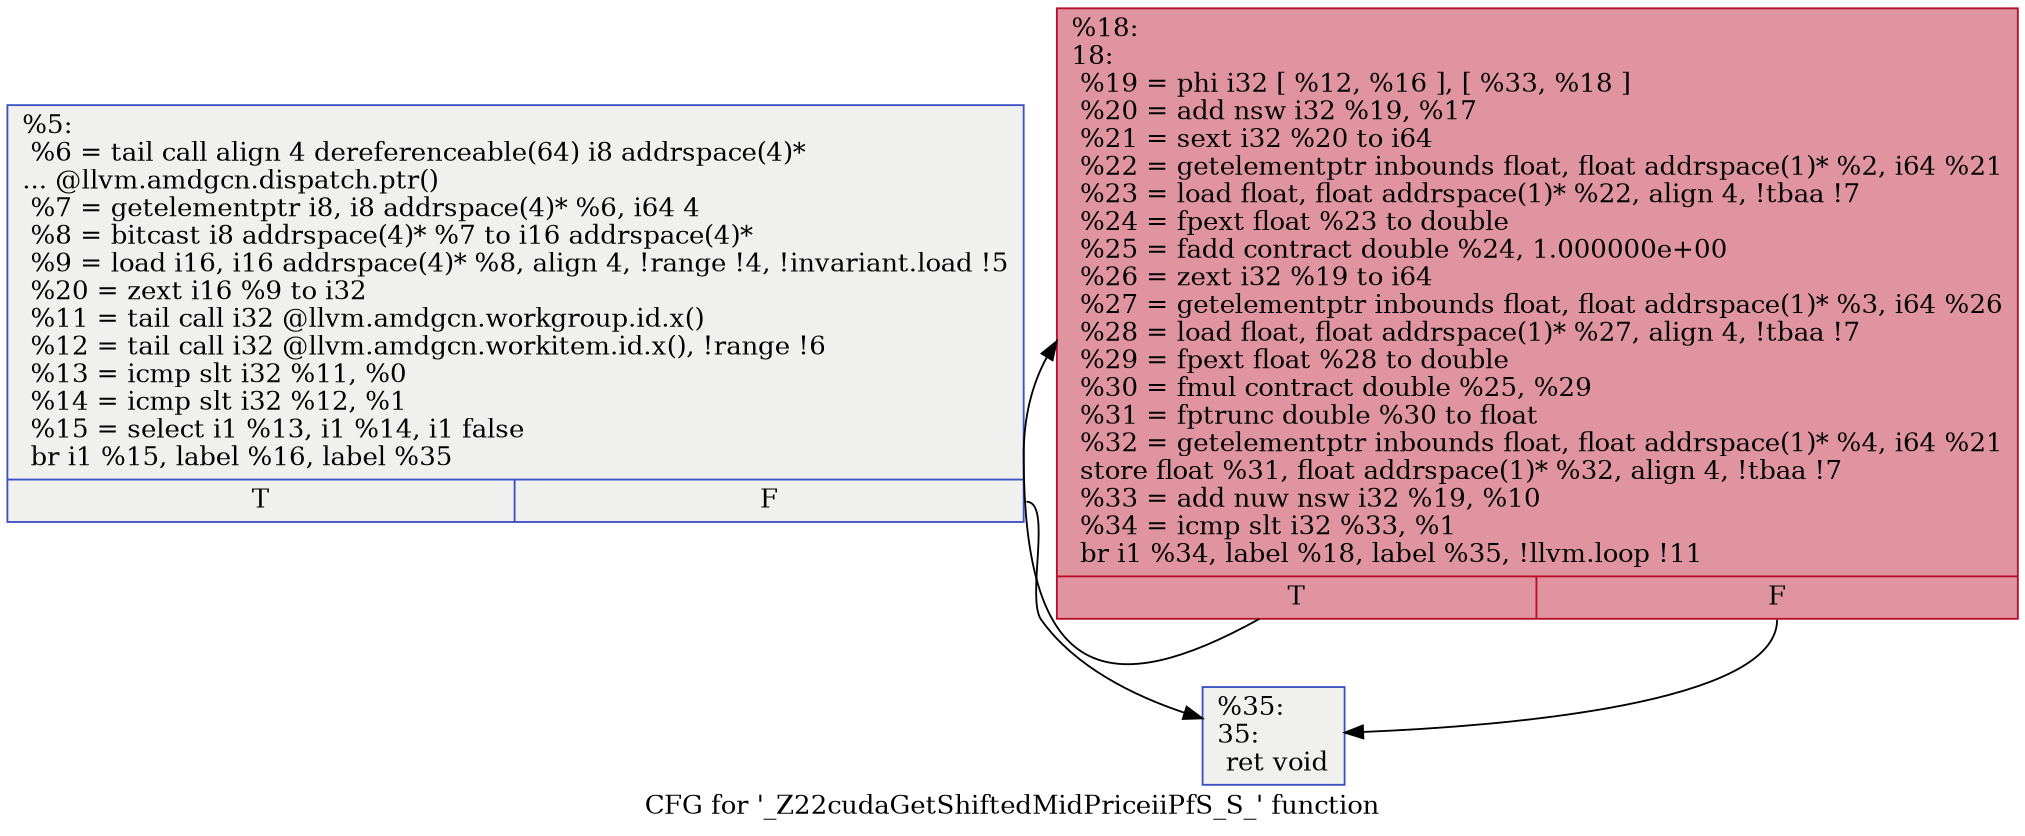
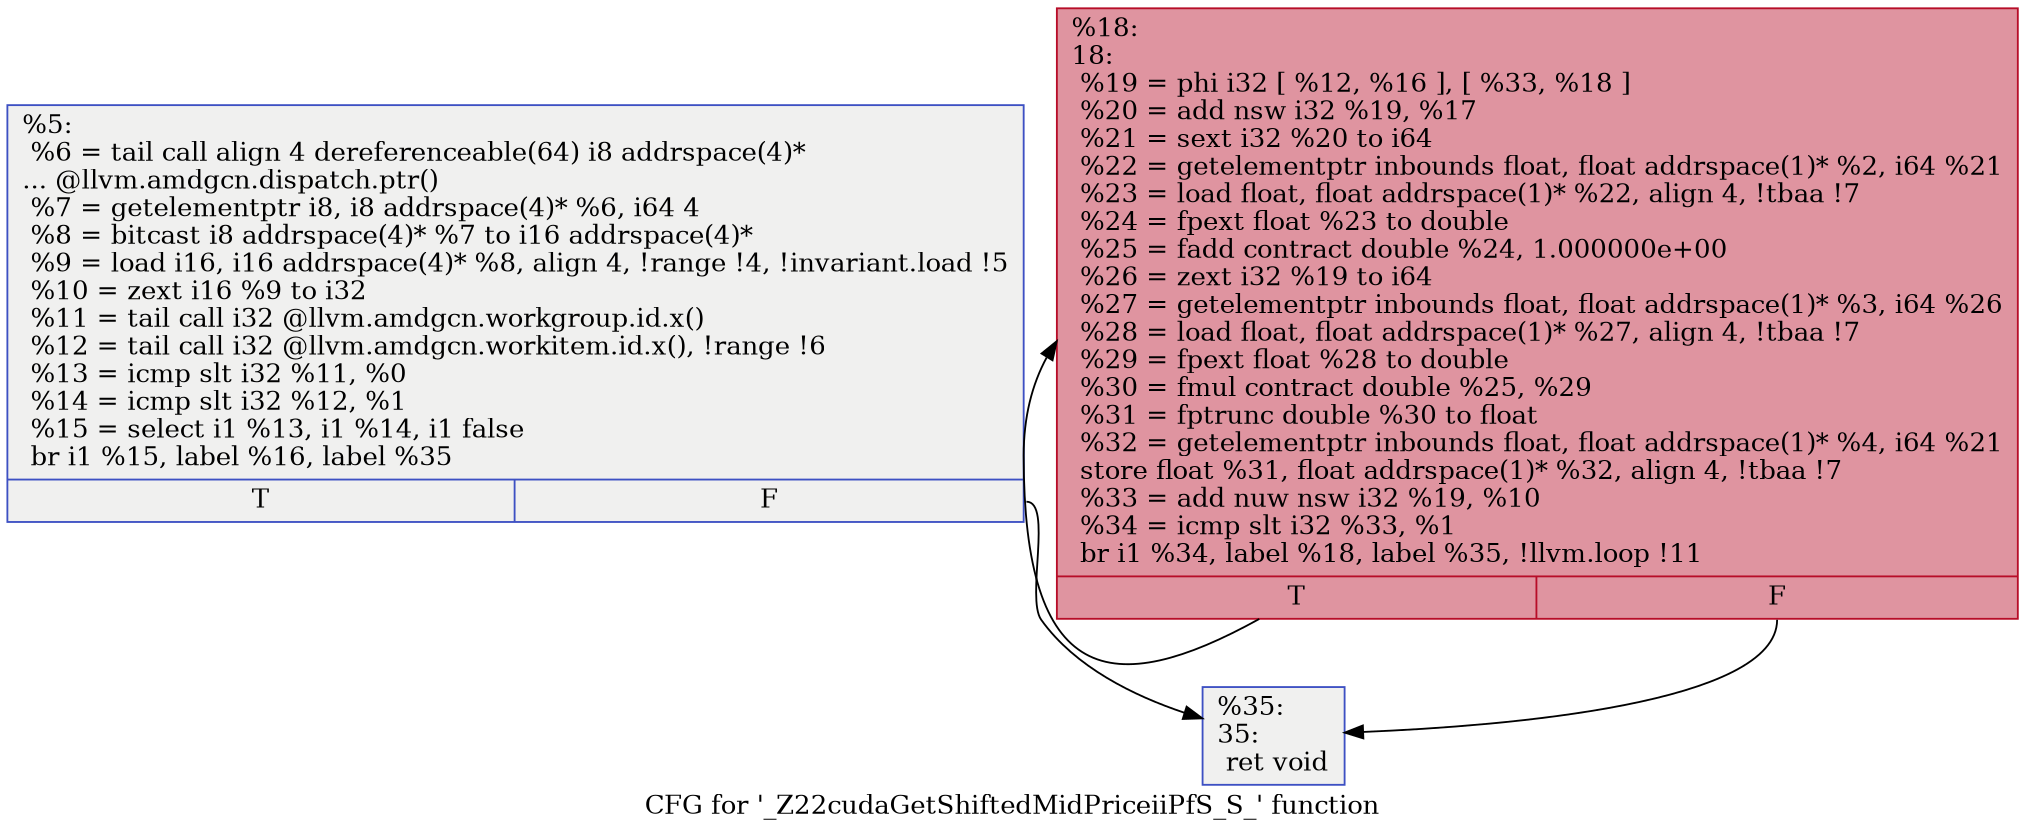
  digraph {
    label="CFG for '_Z22cudaGetShiftedMidPriceiiPfS_S_' function"
    node [color="#3d50c3ff" fillcolor="#dedcdb70" shape=record style=filled]
    edge [tailport=s1]
-   n1 [label="{%5:\l  %6 = tail call align 4 dereferenceable(64) i8 addrspace(4)*\l... @llvm.amdgcn.dispatch.ptr()\l  %7 = getelementptr i8, i8 addrspace(4)* %6, i64 4\l  %8 = bitcast i8 addrspace(4)* %7 to i16 addrspace(4)*\l  %9 = load i16, i16 addrspace(4)* %8, align 4, !range !4, !invariant.load !5\l  %20 = zext i16 %9 to i32\l  %11 = tail call i32 @llvm.amdgcn.workgroup.id.x()\l  %12 = tail call i32 @llvm.amdgcn.workitem.id.x(), !range !6\l  %13 = icmp slt i32 %11, %0\l  %14 = icmp slt i32 %12, %1\l  %15 = select i1 %13, i1 %14, i1 false\l  br i1 %15, label %16, label %35\l|{<s0>T|<s1>F}}"]
+   n1 [label="{%5:\l  %6 = tail call align 4 dereferenceable(64) i8 addrspace(4)*\l... @llvm.amdgcn.dispatch.ptr()\l  %7 = getelementptr i8, i8 addrspace(4)* %6, i64 4\l  %8 = bitcast i8 addrspace(4)* %7 to i16 addrspace(4)*\l  %9 = load i16, i16 addrspace(4)* %8, align 4, !range !4, !invariant.load !5\l  %10 = zext i16 %9 to i32\l  %11 = tail call i32 @llvm.amdgcn.workgroup.id.x()\l  %12 = tail call i32 @llvm.amdgcn.workitem.id.x(), !range !6\l  %13 = icmp slt i32 %11, %0\l  %14 = icmp slt i32 %12, %1\l  %15 = select i1 %13, i1 %14, i1 false\l  br i1 %15, label %16, label %35\l|{<s0>T|<s1>F}}"]
    n2 [label="{%35:\l35:                                               \l  ret void\l}"]
    n3 [color="#b70d28ff" fillcolor="#b70d2870" label="{%18:\l18:                                               \l  %19 = phi i32 [ %12, %16 ], [ %33, %18 ]\l  %20 = add nsw i32 %19, %17\l  %21 = sext i32 %20 to i64\l  %22 = getelementptr inbounds float, float addrspace(1)* %2, i64 %21\l  %23 = load float, float addrspace(1)* %22, align 4, !tbaa !7\l  %24 = fpext float %23 to double\l  %25 = fadd contract double %24, 1.000000e+00\l  %26 = zext i32 %19 to i64\l  %27 = getelementptr inbounds float, float addrspace(1)* %3, i64 %26\l  %28 = load float, float addrspace(1)* %27, align 4, !tbaa !7\l  %29 = fpext float %28 to double\l  %30 = fmul contract double %25, %29\l  %31 = fptrunc double %30 to float\l  %32 = getelementptr inbounds float, float addrspace(1)* %4, i64 %21\l  store float %31, float addrspace(1)* %32, align 4, !tbaa !7\l  %33 = add nuw nsw i32 %19, %10\l  %34 = icmp slt i32 %33, %1\l  br i1 %34, label %18, label %35, !llvm.loop !11\l|{<s0>T|<s1>F}}"]
    n1 -> n2
    n3 -> n2
    n3 -> n3 [tailport=s0]
  }
